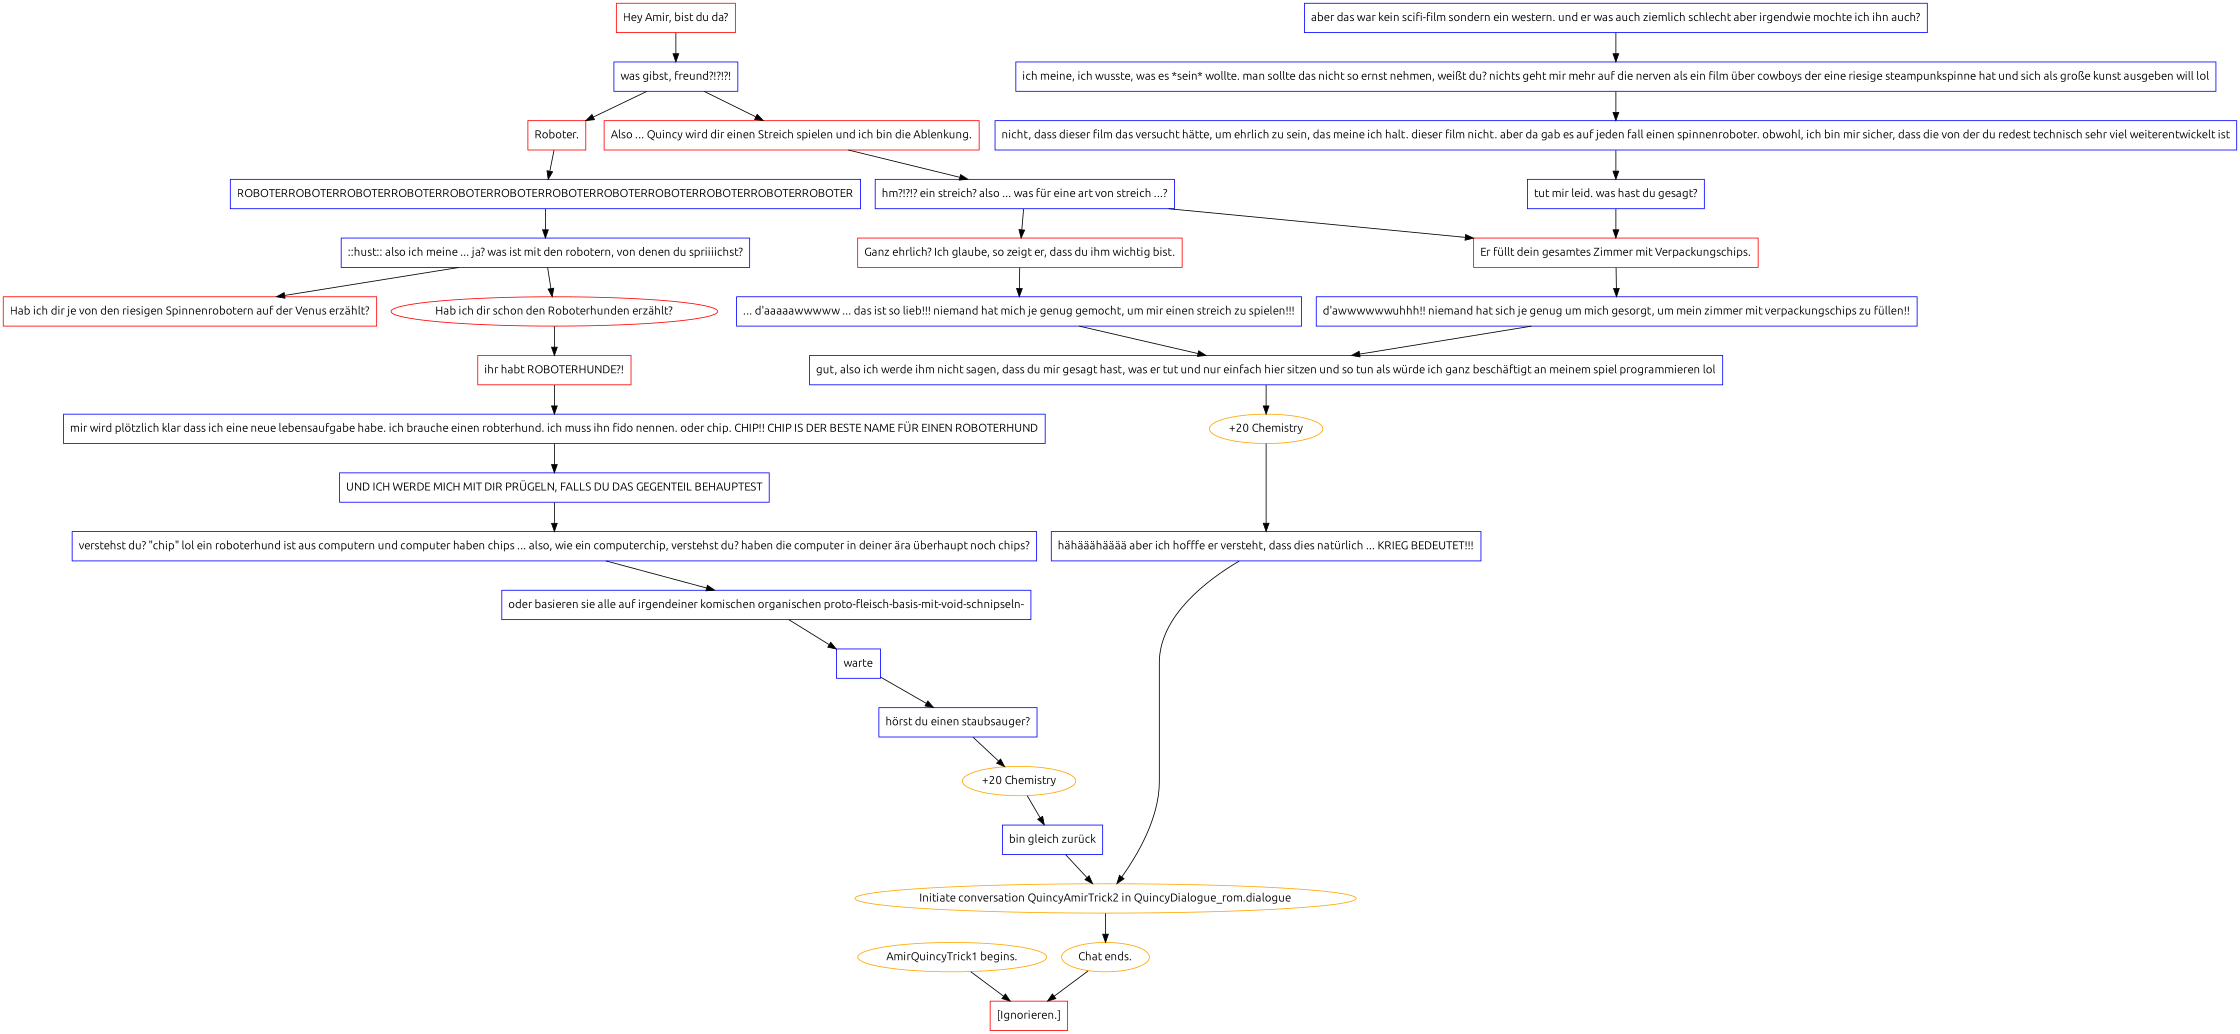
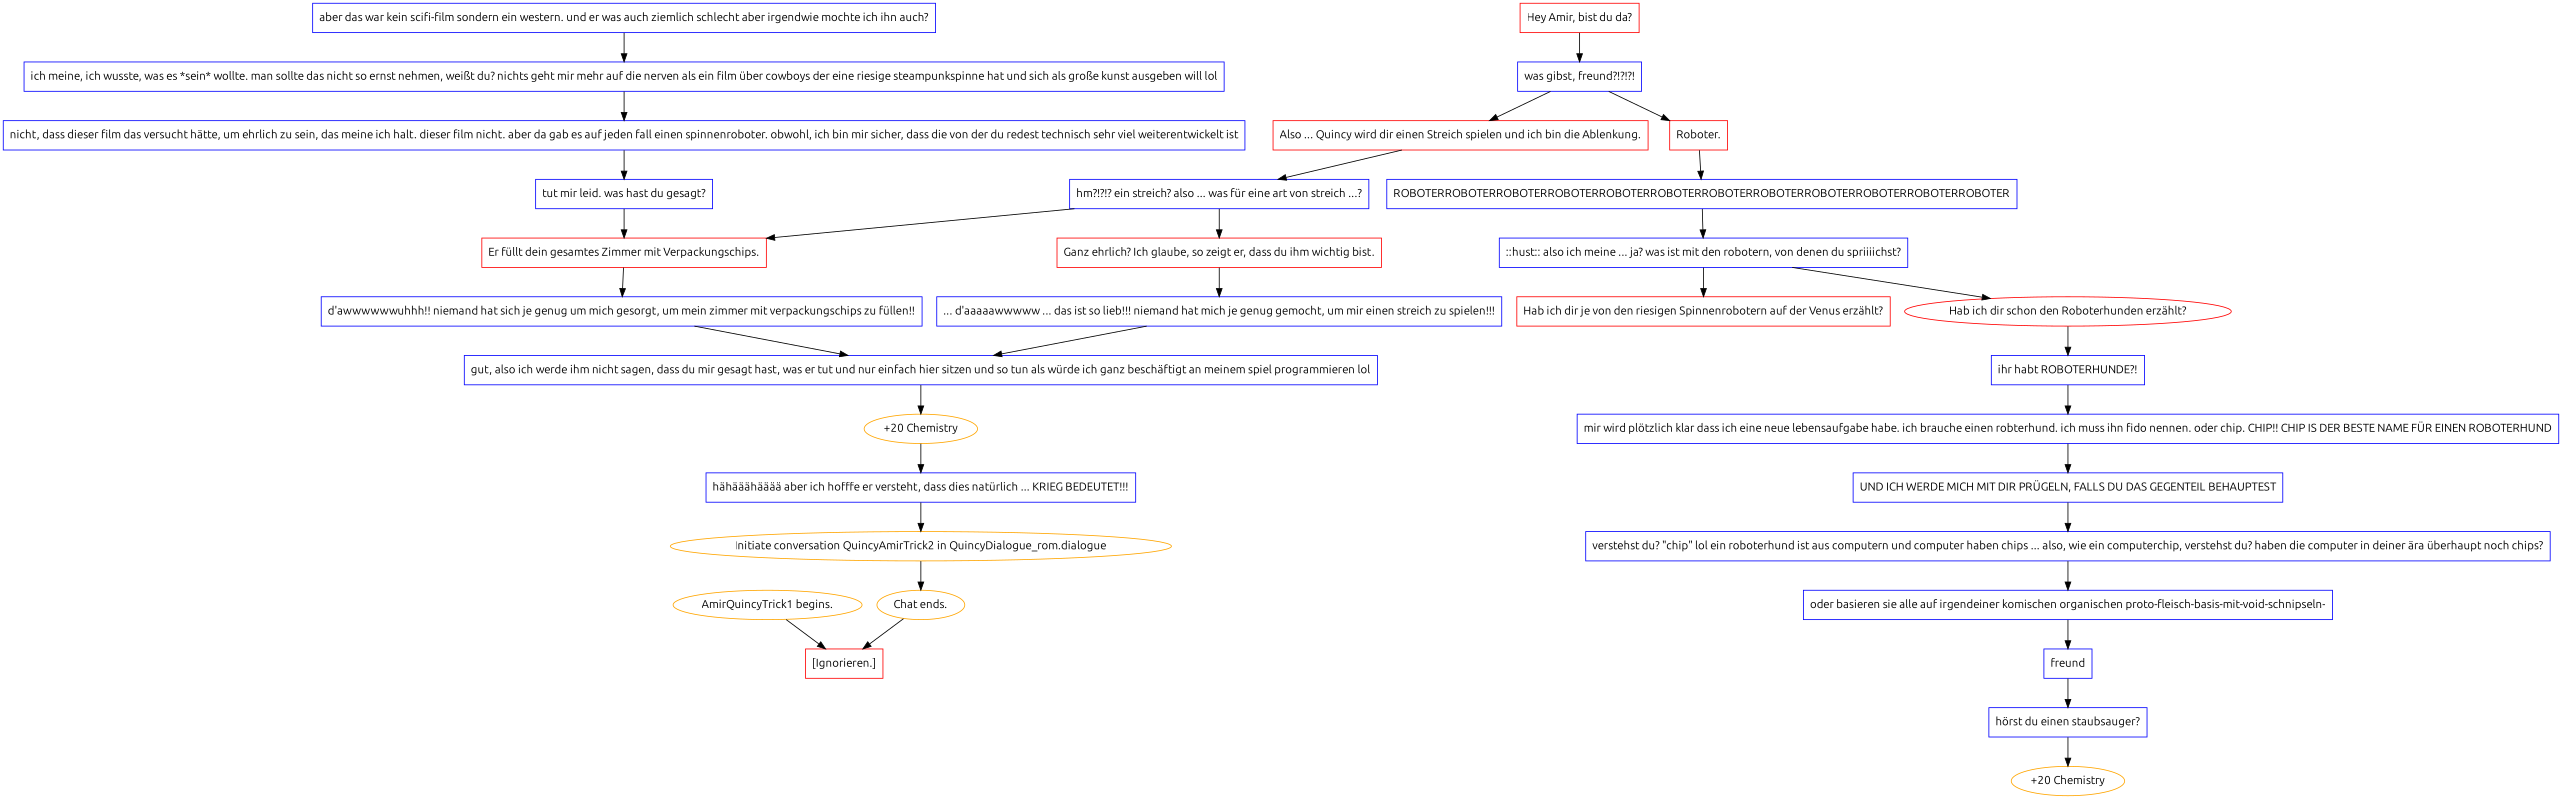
  digraph {
    fontname=Ubuntu
    node [color=blue fontname=Ubuntu shape=box]
    edge [fontname=Ubuntu]
    "AmirQuincyTrick1 begins." [color=orange shape=""]
    n2 [color=red label="[Ignorieren.]"]
    n3 [color=red label="Hey Amir, bist du da?"]
    n4 [label="was gibst, freund?!?!?!"]
    n5 [color=red label="Roboter."]
    n6 [color=red label="Also ... Quincy wird dir einen Streich spielen und ich bin die Ablenkung."]
    "Chat ends." [color=orange shape=""]
    n8 [label=ROBOTERROBOTERROBOTERROBOTERROBOTERROBOTERROBOTERROBOTERROBOTERROBOTERROBOTERROBOTER]
    n9 [label="hm?!?!? ein streich? also ... was für eine art von streich ...?"]
    n10 [label="::hust:: also ich meine ... ja? was ist mit den robotern, von denen du spriiiichst?"]
    n11 [color=red label="Er füllt dein gesamtes Zimmer mit Verpackungschips."]
    n12 [color=red label="Ganz ehrlich? Ich glaube, so zeigt er, dass du ihm wichtig bist."]
    n13 [color=red label="Hab ich dir je von den riesigen Spinnenrobotern auf der Venus erzählt?"]
    n14 [color=red label="Hab ich dir schon den Roboterhunden erzählt?" shape=ellipse]
    n15 [label="d'awwwwwwuhhh!! niemand hat sich je genug um mich gesorgt, um mein zimmer mit verpackungschips zu füllen!!"]
    n16 [label="... d'aaaaawwwww ... das ist so lieb!!! niemand hat mich je genug gemocht, um mir einen streich zu spielen!!!"]
-   n17 [color=red label="ihr habt ROBOTERHUNDE?!"]
+   n17 [label="ihr habt ROBOTERHUNDE?!"]
    n18 [label="gut, also ich werde ihm nicht sagen, dass du mir gesagt hast, was er tut und nur einfach hier sitzen und so tun als würde ich ganz beschäftigt an meinem spiel programmieren lol"]
    n19 [label="mir wird plötzlich klar dass ich eine neue lebensaufgabe habe. ich brauche einen robterhund. ich muss ihn fido nennen. oder chip. CHIP!! CHIP IS DER BESTE NAME FÜR EINEN ROBOTERHUND"]
    n20 [color=orange label="+20 Chemistry" shape=""]
    n21 [label="aber das war kein scifi-film sondern ein western. und er was auch ziemlich schlecht aber irgendwie mochte ich ihn auch?"]
    n22 [label="ich meine, ich wusste, was es *sein* wollte. man sollte das nicht so ernst nehmen, weißt du? nichts geht mir mehr auf die nerven als ein film über cowboys der eine riesige steampunkspinne hat und sich als große kunst ausgeben will lol"]
    n23 [label="UND ICH WERDE MICH MIT DIR PRÜGELN, FALLS DU DAS GEGENTEIL BEHAUPTEST"]
    n24 [label="hähääähääää aber ich hofffe er versteht, dass dies natürlich ... KRIEG BEDEUTET!!!"]
    n25 [label="nicht, dass dieser film das versucht hätte, um ehrlich zu sein, das meine ich halt. dieser film nicht. aber da gab es auf jeden fall einen spinnenroboter. obwohl, ich bin mir sicher, dass die von der du redest technisch sehr viel weiterentwickelt ist"]
    n26 [label="verstehst du? \"chip\" lol ein roboterhund ist aus computern und computer haben chips ... also, wie ein computerchip, verstehst du? haben die computer in deiner ära überhaupt noch chips?"]
    n27 [color=orange label="Initiate conversation QuincyAmirTrick2 in QuincyDialogue_rom.dialogue" shape=""]
    n28 [label="tut mir leid. was hast du gesagt?"]
    n29 [label="oder basieren sie alle auf irgendeiner komischen organischen proto-fleisch-basis-mit-void-schnipseln-"]
-   n30 [label=warte]
+   n30 [label=freund]
    n31 [label="hörst du einen staubsauger?"]
    n32 [color=orange label="+20 Chemistry" shape=""]
-   n33 [label="bin gleich zurück"]
    "AmirQuincyTrick1 begins." -> n2
    n3 -> n4
    n4 -> n5
    n4 -> n6
    n5 -> n8
    n6 -> n9
    "Chat ends." -> n2
    n8 -> n10
    n9 -> n11
    n9 -> n12
    n10 -> n13
    n10 -> n14
    n11 -> n15
    n12 -> n16
    n14 -> n17
    n15 -> n18
    n16 -> n18
    n17 -> n19
    n18 -> n20
    n19 -> n23
    n20 -> n24
    n21 -> n22
    n22 -> n25
    n23 -> n26
    n24 -> n27
    n25 -> n28
    n26 -> n29
    n27 -> "Chat ends."
    n28 -> n11
    n29 -> n30
    n30 -> n31
    n31 -> n32
-   n32 -> n33
-   n33 -> n27
  }
